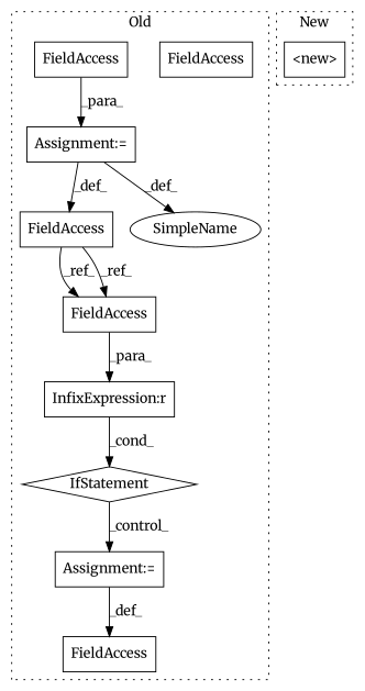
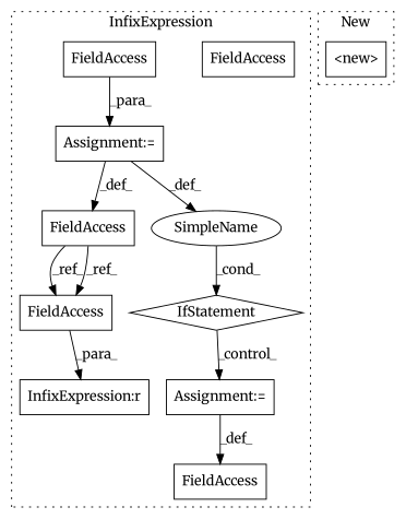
  digraph {
    fontname=Merriweather
    node [a=22 fontname=Merriweather l=11 s=639 shape=box]
    edge [fontname=Merriweather]
    n1 [a=25 l="4,2" label=IfStatement s="635,677" shape=diamond]
    n2 [a=27 l=4 label="InfixExpression:r" s=650]
    n3 [label=FieldAccess s=611]
    n4 [a=7 l=1 label="Assignment:=" s=762]
    n5 [a=42 label=SimpleName shape=ellipse l="" s=""]
    n6 [l=17 label=FieldAccess s=745]
    n7 [label=FieldAccess]
    n8 [a=7 l=1 label="Assignment:=" s=622]
    n9 [l=6 label=FieldAccess s=623]
    n10 [label=FieldAccess]
    n11 [a=46 l="6,2" label="<new>" s="361,383"]
    subgraph cluster_1 {
-     label=Old
+     label=InfixExpression
      style=dotted
      n1
      n2
      n3
      n4
      n5
      n6
      n7
      n8
      n9
      n10
    }
    subgraph cluster_2 {
      label=New
      style=dotted
      n11
    }
    n1 -> n4 [label=_control_]
    n3 -> n10 [label=_ref_]
    n3 -> n10 [label=_ref_]
    n4 -> n6 [label=_def_]
-   n2 -> n1 [label=_cond_]
+   n5 -> n1 [label=_cond_]
    n8 -> n3 [label=_def_]
    n8 -> n5 [label=_def_]
    n9 -> n8 [label=_para_]
    n10 -> n2 [label=_para_]
  }
